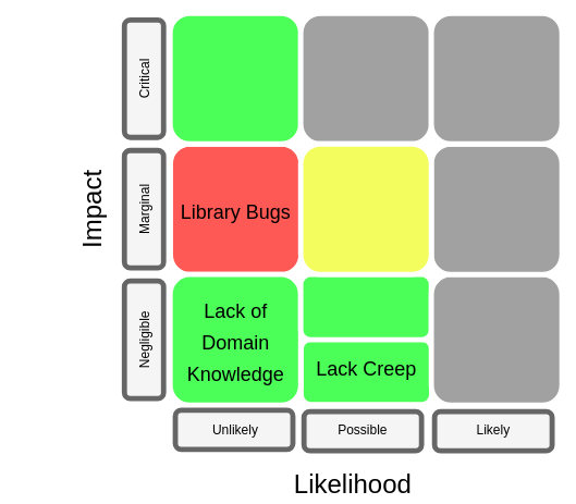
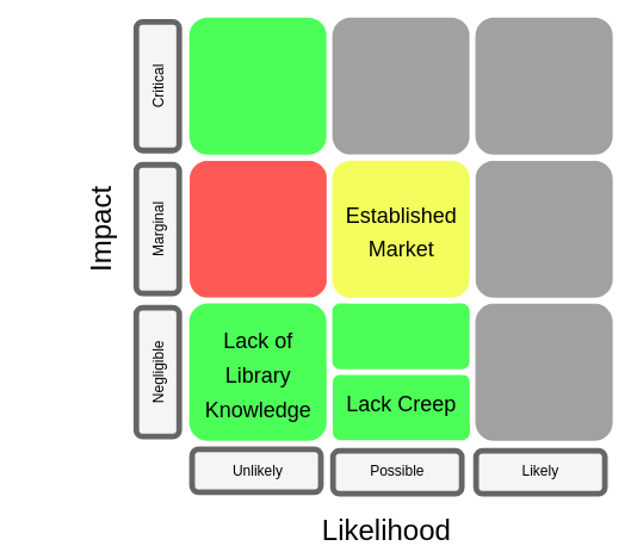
  <mxCell id="0" />
  <mxCell id="1" parent="0" />
  <mxCell id="2" value="" style="whiteSpace=wrap;html=1;rounded=1;shadow=0;strokeWidth=8;fontSize=20;align=center;fillColor=#4CFE58;strokeColor=#FFFFFF;" vertex="1" parent="1"><mxGeometry x="460.5" y="519" width="200" height="100" as="geometry" /></mxCell>
  <mxCell id="3" value="" style="whiteSpace=wrap;html=1;rounded=1;shadow=0;strokeWidth=8;fontSize=20;align=center;fillColor=#FE5954;strokeColor=#FFFFFF;aspect=fixed;" vertex="1" parent="1"><mxGeometry x="260.5" y="220" width="200" height="200" as="geometry" /></mxCell>
  <mxCell id="4" value="" style="whiteSpace=wrap;html=1;rounded=1;shadow=0;strokeWidth=8;fontSize=20;align=center;fillColor=#4CFE58;strokeColor=#FFFFFF;aspect=fixed;" parent="1" vertex="1"><mxGeometry x="260" y="420" width="200" height="200" as="geometry" /></mxCell>
  <mxCell id="5" value="" style="whiteSpace=wrap;html=1;rounded=1;shadow=0;strokeWidth=8;fontSize=20;align=center;fillColor=#4CFE58;strokeColor=#FFFFFF;" vertex="1" parent="1"><mxGeometry x="460" y="420" width="200" height="100" as="geometry" /></mxCell>
  <mxCell id="6" value="" style="whiteSpace=wrap;html=1;rounded=1;shadow=0;strokeWidth=8;fontSize=20;align=center;fillColor=#A1A1A1;strokeColor=#FFFFFF;aspect=fixed;" vertex="1" parent="1"><mxGeometry x="660" y="420" width="200" height="200" as="geometry" /></mxCell>
  <mxCell id="7" value="" style="whiteSpace=wrap;html=1;rounded=1;shadow=0;strokeWidth=8;fontSize=20;align=center;fillColor=#A1A1A1;strokeColor=#FFFFFF;aspect=fixed;" vertex="1" parent="1"><mxGeometry x="660" y="220" width="200" height="200" as="geometry" /></mxCell>
  <mxCell id="8" value="" style="whiteSpace=wrap;html=1;rounded=1;shadow=0;strokeWidth=8;fontSize=20;align=center;fillColor=#4CFE58;strokeColor=#FFFFFF;aspect=fixed;" vertex="1" parent="1"><mxGeometry x="260" y="20" width="200" height="200" as="geometry" /></mxCell>
  <mxCell id="9" value="" style="whiteSpace=wrap;html=1;rounded=1;shadow=0;strokeWidth=8;fontSize=20;align=center;fillColor=#A1A1A1;strokeColor=#FFFFFF;aspect=fixed;" vertex="1" parent="1"><mxGeometry x="460" y="20" width="200" height="200" as="geometry" /></mxCell>
  <mxCell id="10" value="" style="whiteSpace=wrap;html=1;rounded=1;shadow=0;strokeWidth=8;fontSize=20;align=center;fillColor=#A1A1A1;strokeColor=#FFFFFF;aspect=fixed;" vertex="1" parent="1"><mxGeometry x="660" y="20" width="200" height="200" as="geometry" /></mxCell>
  <mxCell id="11" value="" style="whiteSpace=wrap;html=1;rounded=1;shadow=0;strokeWidth=8;fontSize=20;align=center;fillColor=#f5f5f5;strokeColor=#666666;fontColor=#333333;" vertex="1" parent="1"><mxGeometry x="190" y="430" width="60" height="180" as="geometry" /></mxCell>
  <mxCell id="12" value="Negligible" style="text;html=1;strokeColor=none;fillColor=none;align=center;verticalAlign=middle;whiteSpace=wrap;rounded=0;fontSize=20;opacity=70;rotation=-90;fontStyle=0;fontFamily=Helvetica;labelBackgroundColor=none;" vertex="1" parent="1"><mxGeometry x="169" y="510" width="102" height="20" as="geometry" /></mxCell>
  <mxCell id="13" value="" style="whiteSpace=wrap;html=1;rounded=1;shadow=0;strokeWidth=8;fontSize=20;align=center;fillColor=#f5f5f5;strokeColor=#666666;fontColor=#333333;" vertex="1" parent="1"><mxGeometry x="190" y="230" width="60" height="180" as="geometry" /></mxCell>
  <mxCell id="14" value="Marginal" style="text;html=1;strokeColor=none;fillColor=none;align=center;verticalAlign=middle;whiteSpace=wrap;rounded=0;fontSize=20;opacity=70;rotation=-90;fontStyle=0;fontFamily=Helvetica;labelBackgroundColor=none;" vertex="1" parent="1"><mxGeometry x="169" y="310" width="102" height="20" as="geometry" /></mxCell>
  <mxCell id="15" value="" style="whiteSpace=wrap;html=1;rounded=1;shadow=0;strokeWidth=8;fontSize=20;align=center;fillColor=#f5f5f5;strokeColor=#666666;fontColor=#333333;" vertex="1" parent="1"><mxGeometry x="190" y="30" width="60" height="180" as="geometry" /></mxCell>
  <mxCell id="16" value="Critical" style="text;html=1;strokeColor=none;fillColor=none;align=center;verticalAlign=middle;whiteSpace=wrap;rounded=0;fontSize=20;opacity=70;rotation=-90;fontStyle=0;fontFamily=Helvetica;labelBackgroundColor=none;" vertex="1" parent="1"><mxGeometry x="169" y="110" width="102" height="20" as="geometry" /></mxCell>
  <mxCell id="17" value="" style="whiteSpace=wrap;html=1;rounded=1;shadow=0;strokeWidth=8;fontSize=20;align=center;fillColor=#f5f5f5;strokeColor=#666666;fontColor=#333333;rotation=90;" vertex="1" parent="1"><mxGeometry x="328" y="568" width="60" height="180" as="geometry" /></mxCell>
  <mxCell id="18" value="Unlikely" style="text;html=1;strokeColor=none;fillColor=none;align=center;verticalAlign=middle;whiteSpace=wrap;rounded=0;fontSize=20;opacity=70;rotation=0;fontStyle=0;fontFamily=Helvetica;labelBackgroundColor=none;" vertex="1" parent="1"><mxGeometry x="309" y="648" width="102" height="20" as="geometry" /></mxCell>
  <mxCell id="19" value="" style="whiteSpace=wrap;html=1;rounded=1;shadow=0;strokeWidth=8;fontSize=20;align=center;fillColor=#f5f5f5;strokeColor=#666666;fontColor=#333333;rotation=90;" vertex="1" parent="1"><mxGeometry x="525" y="570" width="60" height="180" as="geometry" /></mxCell>
  <mxCell id="20" value="" style="whiteSpace=wrap;html=1;rounded=1;shadow=0;strokeWidth=8;fontSize=20;align=center;fillColor=#f5f5f5;strokeColor=#666666;fontColor=#333333;rotation=90;" vertex="1" parent="1"><mxGeometry x="725" y="570" width="60" height="180" as="geometry" /></mxCell>
  <mxCell id="21" value="Possible" style="text;html=1;strokeColor=none;fillColor=none;align=center;verticalAlign=middle;whiteSpace=wrap;rounded=0;fontSize=20;opacity=70;rotation=0;fontStyle=0;fontFamily=Helvetica;labelBackgroundColor=none;" vertex="1" parent="1"><mxGeometry x="504" y="648" width="102" height="20" as="geometry" /></mxCell>
  <mxCell id="22" value="Likely" style="text;html=1;strokeColor=none;fillColor=none;align=center;verticalAlign=middle;whiteSpace=wrap;rounded=0;fontSize=20;opacity=70;rotation=0;fontStyle=0;fontFamily=Helvetica;labelBackgroundColor=none;" vertex="1" parent="1"><mxGeometry x="704" y="648" width="102" height="20" as="geometry" /></mxCell>
  <mxCell id="23" value="Impact" style="text;html=1;strokeColor=none;fillColor=none;align=center;verticalAlign=middle;whiteSpace=wrap;rounded=0;fontFamily=Helvetica;fontSize=40;opacity=70;rotation=-90;labelBackgroundColor=none;" vertex="1" parent="1"><mxGeometry x="20" y="310" width="240" height="20" as="geometry" /></mxCell>
  <mxCell id="24" value="Likelihood" style="text;html=1;strokeColor=none;fillColor=none;align=center;verticalAlign=middle;whiteSpace=wrap;rounded=0;fontFamily=Helvetica;fontSize=40;opacity=70;rotation=0;labelBackgroundColor=none;" vertex="1" parent="1"><mxGeometry x="420" y="730" width="240" height="20" as="geometry" /></mxCell>
  <mxCell id="25" value="" style="whiteSpace=wrap;html=1;rounded=1;shadow=0;strokeWidth=8;fontSize=20;align=center;fillColor=#F3FE5E;strokeColor=#FFFFFF;aspect=fixed;" vertex="1" parent="1"><mxGeometry x="460" y="220" width="200" height="200" as="geometry" /></mxCell>
- <mxCell id="27" value="&lt;font style=&quot;font-size: 30px&quot;&gt;Lack of Domain Knowledge&lt;/font&gt;" style="text;html=1;strokeColor=none;fillColor=none;align=center;verticalAlign=middle;whiteSpace=wrap;rounded=0;labelBackgroundColor=none;fontFamily=Helvetica;fontSize=40;opacity=70;" vertex="1" parent="1"><mxGeometry x="271" y="470" width="179" height="100" as="geometry" /></mxCell>
- <mxCell id="28" value="&lt;font style=&quot;font-size: 30px&quot;&gt;Library Bugs&lt;/font&gt;" style="text;html=1;strokeColor=none;fillColor=none;align=center;verticalAlign=middle;whiteSpace=wrap;rounded=0;labelBackgroundColor=none;fontFamily=Helvetica;fontSize=40;opacity=70;" vertex="1" parent="1"><mxGeometry x="271" y="270" width="179" height="100" as="geometry" /></mxCell>
+ <mxCell id="26" value="&lt;font style=&quot;font-size: 30px&quot;&gt;Established Market&lt;/font&gt;" style="text;html=1;strokeColor=none;fillColor=none;align=center;verticalAlign=middle;whiteSpace=wrap;rounded=0;labelBackgroundColor=none;fontFamily=Helvetica;fontSize=40;opacity=70;" vertex="1" parent="1"><mxGeometry x="471" y="270" width="179" height="100" as="geometry" /></mxCell>
+ <mxCell id="27" value="&lt;font style=&quot;font-size: 30px&quot;&gt;Lack of Library Knowledge&lt;/font&gt;" style="text;html=1;strokeColor=none;fillColor=none;align=center;verticalAlign=middle;whiteSpace=wrap;rounded=0;labelBackgroundColor=none;fontFamily=Helvetica;fontSize=40;opacity=70;" vertex="1" parent="1"><mxGeometry x="271" y="470" width="179" height="100" as="geometry" /></mxCell>
  <mxCell id="29" value="&lt;font style=&quot;font-size: 30px&quot;&gt;Lack Creep&lt;/font&gt;" style="text;html=1;strokeColor=none;fillColor=none;align=center;verticalAlign=middle;whiteSpace=wrap;rounded=0;labelBackgroundColor=none;fontFamily=Helvetica;fontSize=40;opacity=70;" vertex="1" parent="1"><mxGeometry x="471" y="550" width="179" height="20" as="geometry" /></mxCell>
